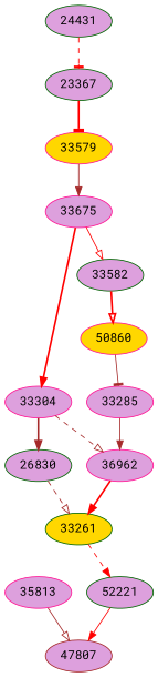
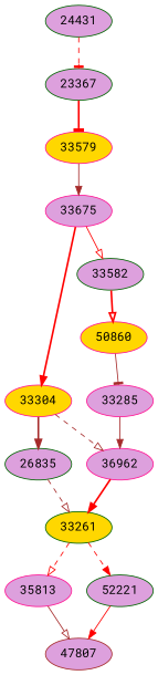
  strict digraph {
    fontname="Roboto Mono"
    node [color=deeppink fillcolor=plum fontname="Roboto Mono" style=filled]
    edge [arrowhead=normal color=red fontname="Roboto Mono" style=solid]
    n1 [color=brown label=47807]
    n2 [label=35813]
    n3 [color=darkgreen label=52221]
    n4 [color=darkgreen fillcolor=gold label=33261]
    n5 [label=36962]
-   n6 [color=darkgreen label=26830]
+   n6 [color=darkgreen label=26835]
    n7 [label=33285]
-   n8 [label=33304]
+   n8 [fillcolor=gold label=33304]
    n9 [fillcolor=gold label=50860]
    n10 [label=33675]
    n11 [color=darkgreen label=33582]
    n12 [fillcolor=gold label=33579]
    n13 [color=darkgreen label=23367]
    n14 [color=darkgreen label=24431]
    n2 -> n1 [arrowhead=onormal color=brown]
    n3 -> n1
+   n4 -> n2 [arrowhead=onormal style=dashed]
    n4 -> n3 [style=dashed]
    n5 -> n4 [style=bold]
    n6 -> n4 [arrowhead=onormal color=brown style=dashed]
    n7 -> n5 [color=brown]
    n8 -> n5 [arrowhead=onormal color=brown style=dashed]
    n8 -> n6 [color=brown style=bold]
    n9 -> n7 [arrowhead=tee color=brown]
    n10 -> n8 [style=bold]
    n10 -> n11 [arrowhead=onormal]
    n11 -> n9 [arrowhead=onormal style=bold]
    n12 -> n10 [color=brown]
    n13 -> n12 [arrowhead=tee style=bold]
    n14 -> n13 [arrowhead=tee style=dashed]
  }
